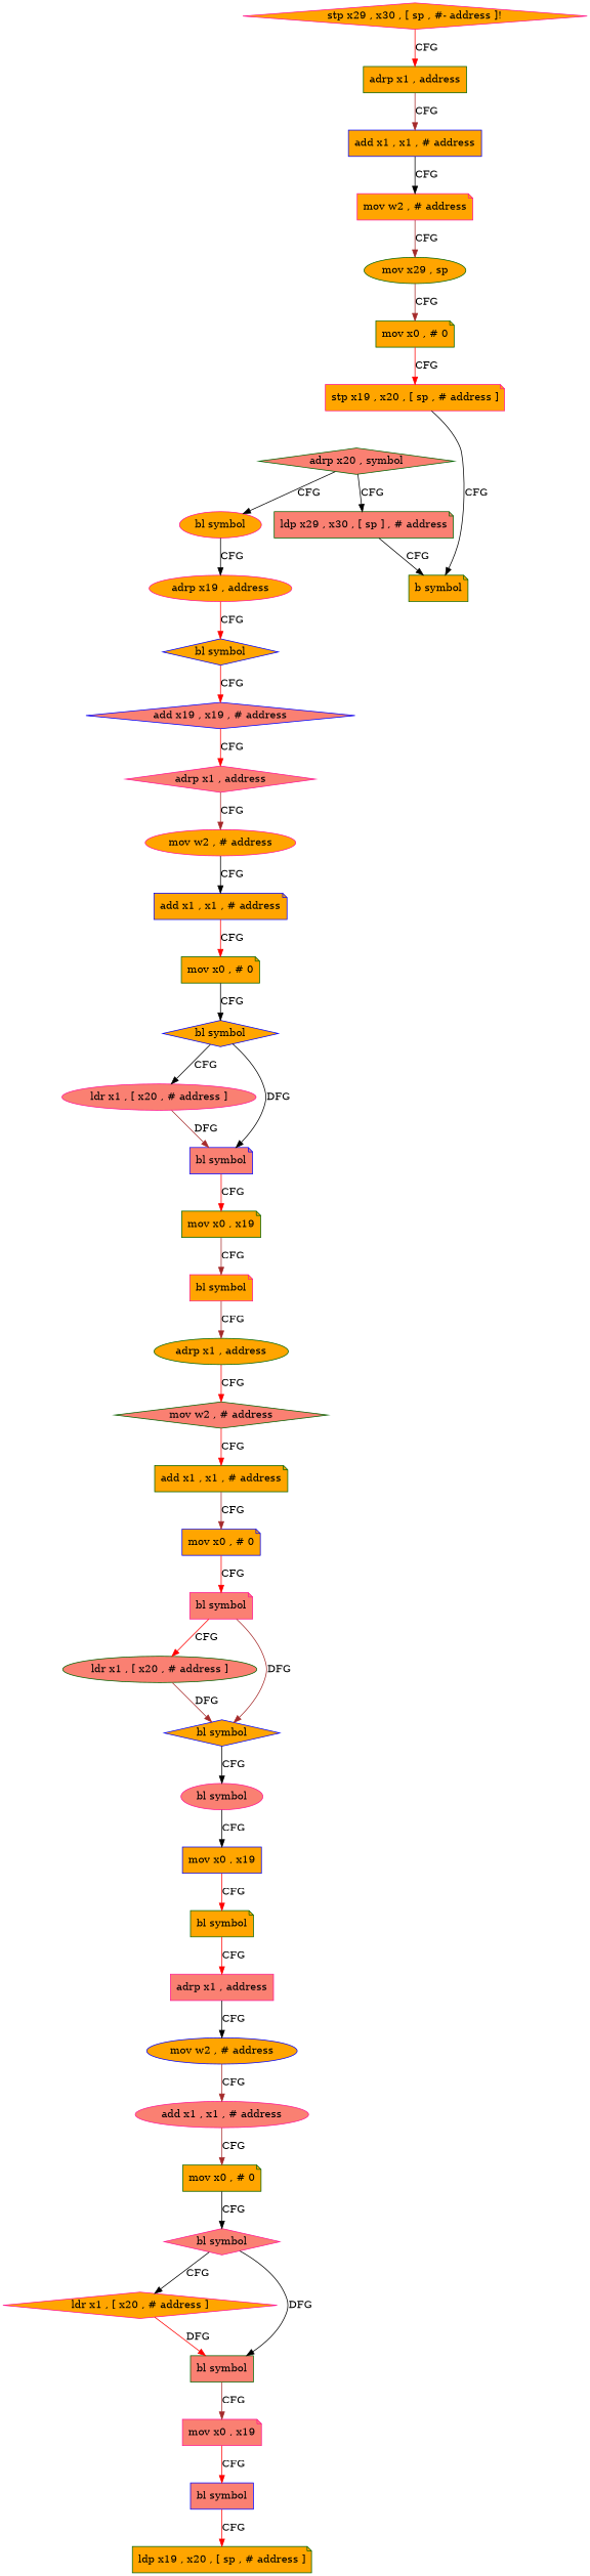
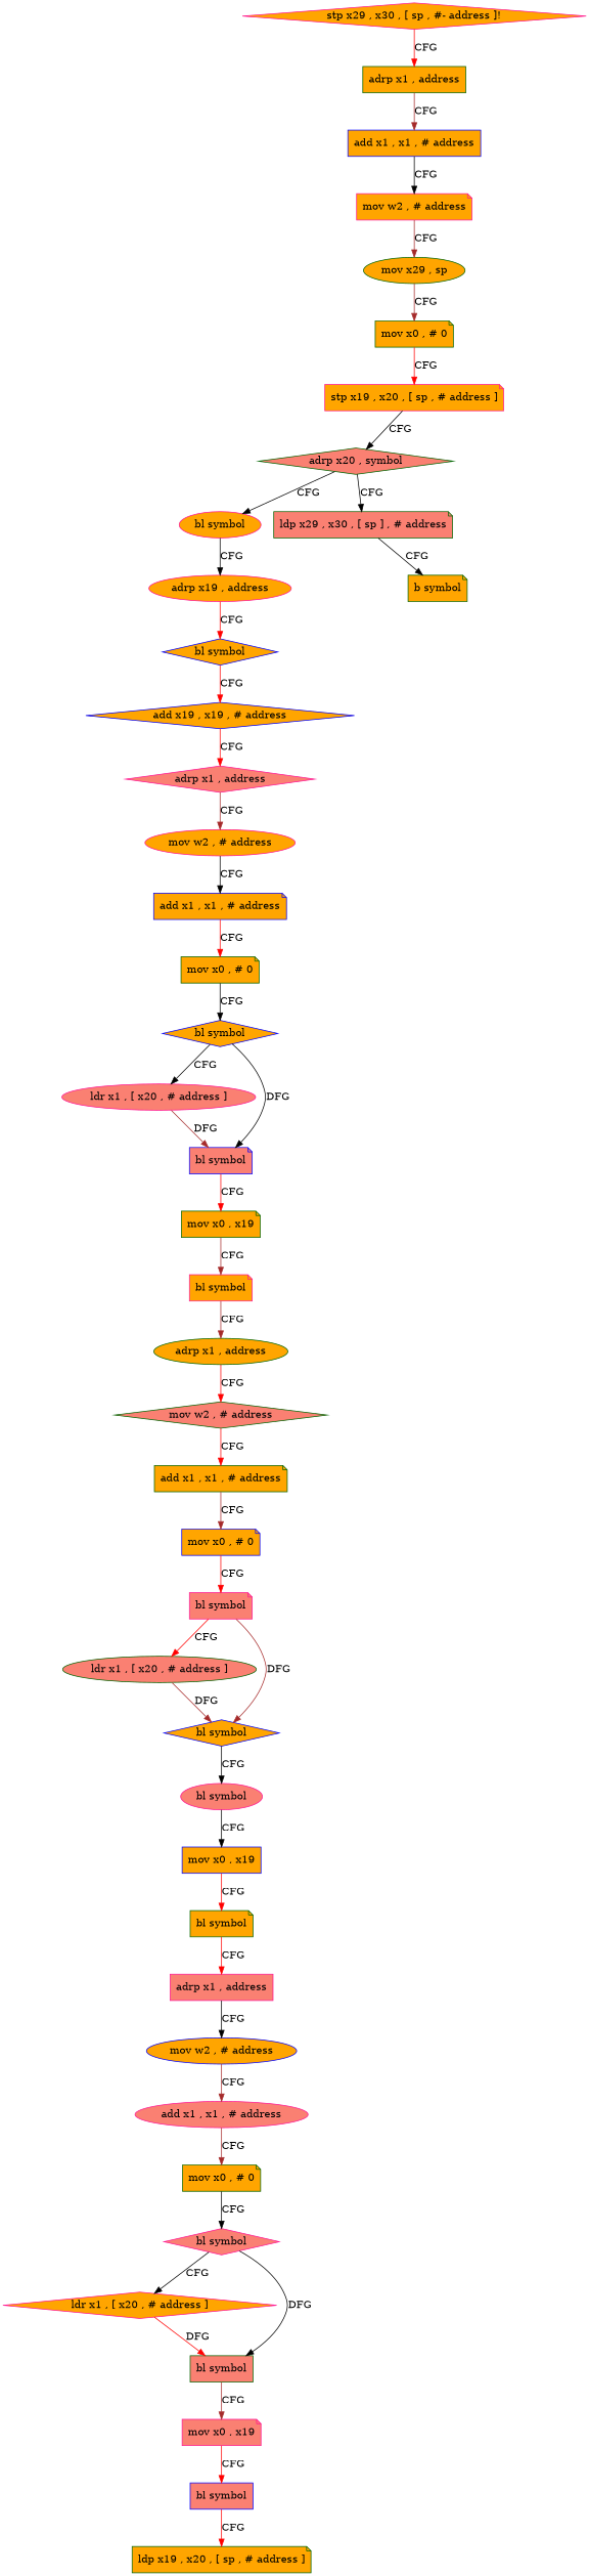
  digraph {
    node [color=deeppink fillcolor=orange shape=note style=filled]
    edge [color=red]
    n1 [label="stp x29 , x30 , [ sp , #- address ]!" shape=diamond]
    n2 [color=darkgreen label="adrp x1 , address" shape=box]
    n3 [color=blue label="add x1 , x1 , # address" shape=box]
    n4 [label="mov w2 , # address"]
    n5 [color=darkgreen label="mov x29 , sp" shape=ellipse]
    n6 [color=darkgreen label="mov x0 , # 0"]
    n7 [label="stp x19 , x20 , [ sp , # address ]"]
    n8 [color=darkgreen fillcolor=salmon label="adrp x20 , symbol" shape=diamond]
    n9 [label="bl symbol" shape=ellipse]
    n10 [color=darkgreen fillcolor=salmon label="ldp x29 , x30 , [ sp ] , # address"]
    n11 [label="adrp x19 , address" shape=ellipse]
    n12 [color=blue label="bl symbol" shape=diamond]
-   n13 [color=blue fillcolor=salmon label="add x19 , x19 , # address" shape=diamond]
+   n13 [color=blue label="add x19 , x19 , # address" shape=diamond]
    n14 [fillcolor=salmon label="adrp x1 , address" shape=diamond]
    n15 [label="mov w2 , # address" shape=ellipse]
    n16 [color=blue label="add x1 , x1 , # address"]
    n17 [color=darkgreen label="mov x0 , # 0"]
    n18 [color=blue label="bl symbol" shape=diamond]
    n19 [fillcolor=salmon label="ldr x1 , [ x20 , # address ]" shape=ellipse]
    n20 [color=blue fillcolor=salmon label="bl symbol"]
    n21 [color=darkgreen label="mov x0 , x19"]
    n22 [label="bl symbol"]
    n23 [color=darkgreen label="adrp x1 , address" shape=ellipse]
    n24 [color=darkgreen fillcolor=salmon label="mov w2 , # address" shape=diamond]
    n25 [color=darkgreen label="add x1 , x1 , # address"]
    n26 [color=blue label="mov x0 , # 0"]
    n27 [fillcolor=salmon label="bl symbol"]
    n28 [color=darkgreen fillcolor=salmon label="ldr x1 , [ x20 , # address ]" shape=ellipse]
    n29 [color=blue label="bl symbol" shape=diamond]
    n30 [fillcolor=salmon label="bl symbol" shape=ellipse]
    n31 [color=blue label="mov x0 , x19" shape=box]
    n32 [color=darkgreen label="bl symbol"]
    n33 [fillcolor=salmon label="adrp x1 , address" shape=box]
    n34 [color=blue label="mov w2 , # address" shape=ellipse]
    n35 [fillcolor=salmon label="add x1 , x1 , # address" shape=ellipse]
    n36 [color=darkgreen label="mov x0 , # 0"]
    n37 [fillcolor=salmon label="bl symbol" shape=diamond]
    n38 [label="ldr x1 , [ x20 , # address ]" shape=diamond]
    n39 [color=darkgreen fillcolor=salmon label="bl symbol" shape=box]
    n40 [fillcolor=salmon label="mov x0 , x19"]
    n41 [color=blue fillcolor=salmon label="bl symbol" shape=box]
    n42 [color=darkgreen label="ldp x19 , x20 , [ sp , # address ]"]
    n43 [color=darkgreen label="b symbol"]
    n1 -> n2 [label=CFG]
    n2 -> n3 [color=brown label=CFG]
    n3 -> n4 [color=black label=CFG]
    n4 -> n5 [color=brown label=CFG]
    n5 -> n6 [color=brown label=CFG]
    n6 -> n7 [label=CFG]
-   n7 -> n43 [color=black label=CFG]
+   n7 -> n8 [color=black label=CFG]
    n8 -> n9 [color=black label=CFG]
    n8 -> n10 [color=black label=CFG]
    n9 -> n11 [color=black label=CFG]
    n10 -> n43 [color=black label=CFG]
    n11 -> n12 [label=CFG]
    n12 -> n13 [label=CFG]
    n13 -> n14 [label=CFG]
    n14 -> n15 [color=brown label=CFG]
    n15 -> n16 [color=black label=CFG]
    n16 -> n17 [label=CFG]
    n17 -> n18 [color=black label=CFG]
    n18 -> n19 [color=black label=CFG]
    n18 -> n20 [color=black label=DFG]
    n19 -> n20 [color=brown label=DFG]
    n20 -> n21 [label=CFG]
    n21 -> n22 [color=brown label=CFG]
    n22 -> n23 [color=brown label=CFG]
    n23 -> n24 [label=CFG]
    n24 -> n25 [label=CFG]
    n25 -> n26 [color=brown label=CFG]
    n26 -> n27 [label=CFG]
    n27 -> n28 [label=CFG]
    n27 -> n29 [color=brown label=DFG]
    n28 -> n29 [color=brown label=DFG]
    n29 -> n30 [color=black label=CFG]
    n30 -> n31 [color=black label=CFG]
    n31 -> n32 [label=CFG]
    n32 -> n33 [label=CFG]
    n33 -> n34 [color=black label=CFG]
    n34 -> n35 [color=brown label=CFG]
    n35 -> n36 [color=brown label=CFG]
    n36 -> n37 [color=black label=CFG]
    n37 -> n38 [color=black label=CFG]
    n37 -> n39 [color=black label=DFG]
    n38 -> n39 [label=DFG]
    n39 -> n40 [color=brown label=CFG]
    n40 -> n41 [label=CFG]
    n41 -> n42 [label=CFG]
  }
